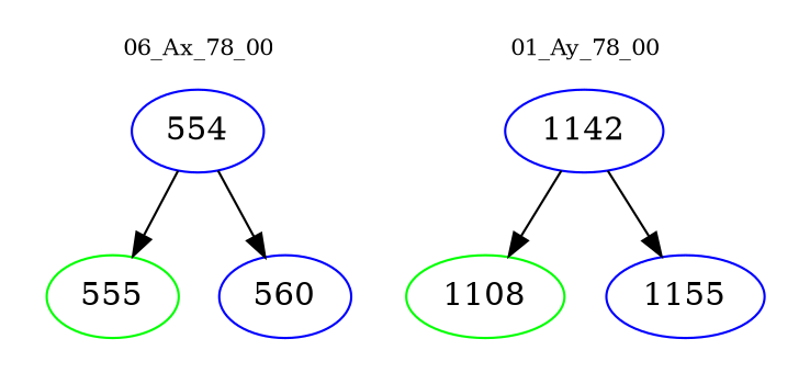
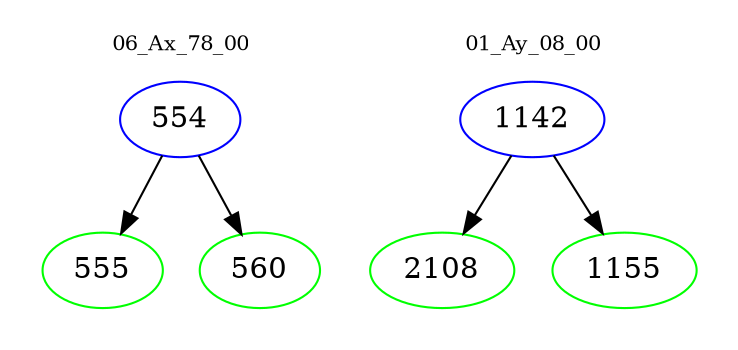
  digraph {
    node [color=blue]
    edge [color=black]
    n1 [label=554]
    n2 [color=green label=555]
-   n3 [label=560]
+   n3 [color=green label=560]
    n4 [label=1142]
-   n5 [color=green label=1108]
-   n6 [label=1155]
+   n5 [color=green label=2108]
+   n6 [color=green label=1155]
    subgraph cluster_1 {
      color=white
      fontsize=10
      label="06_Ax_78_00"
      n1
      n2
      n3
    }
    subgraph cluster_2 {
      color=white
      fontsize=10
-     label="01_Ay_78_00"
+     label="01_Ay_08_00"
      n4
      n5
      n6
    }
    n1 -> n2
    n1 -> n3
    n4 -> n5
    n4 -> n6
  }
